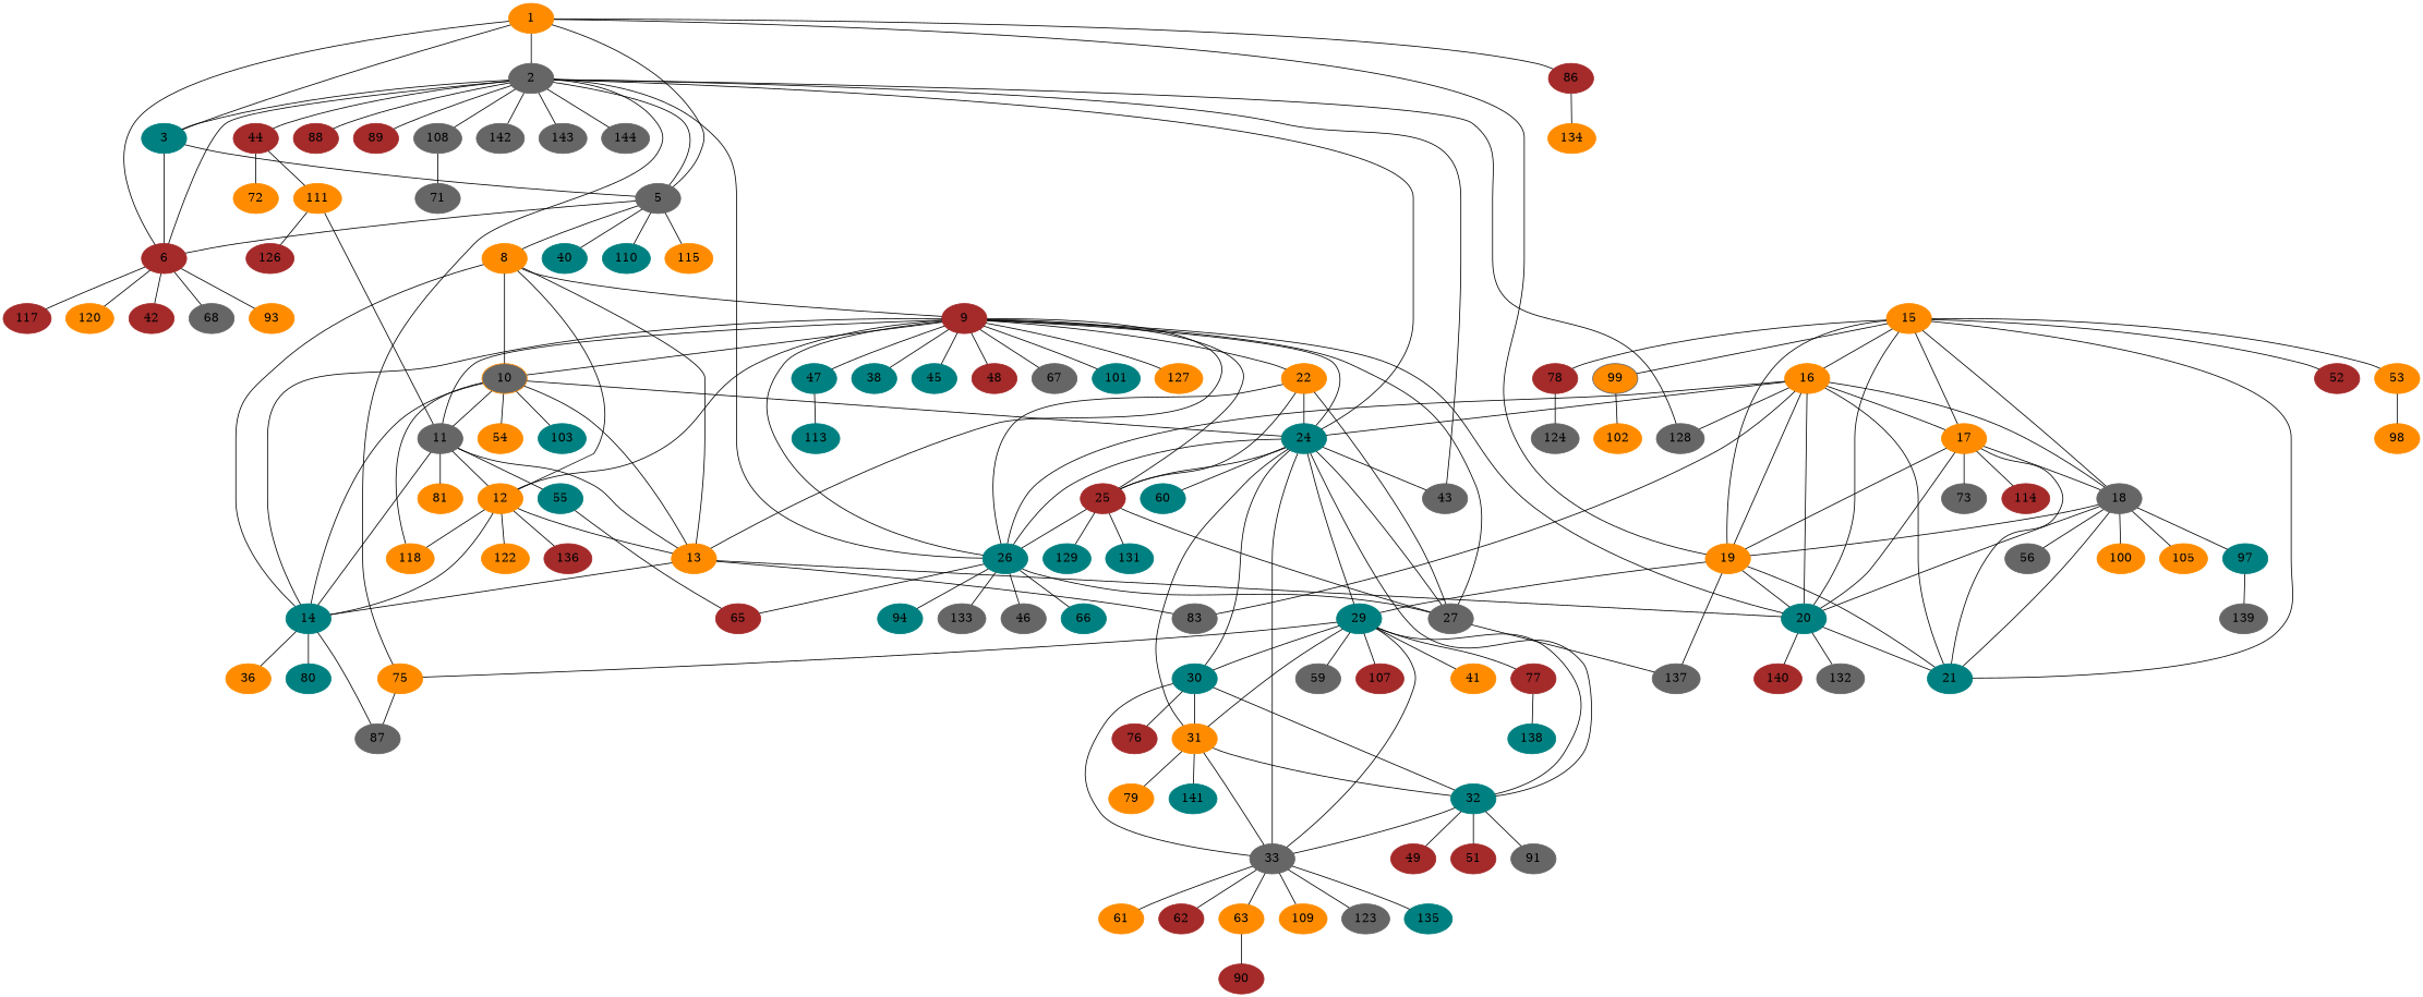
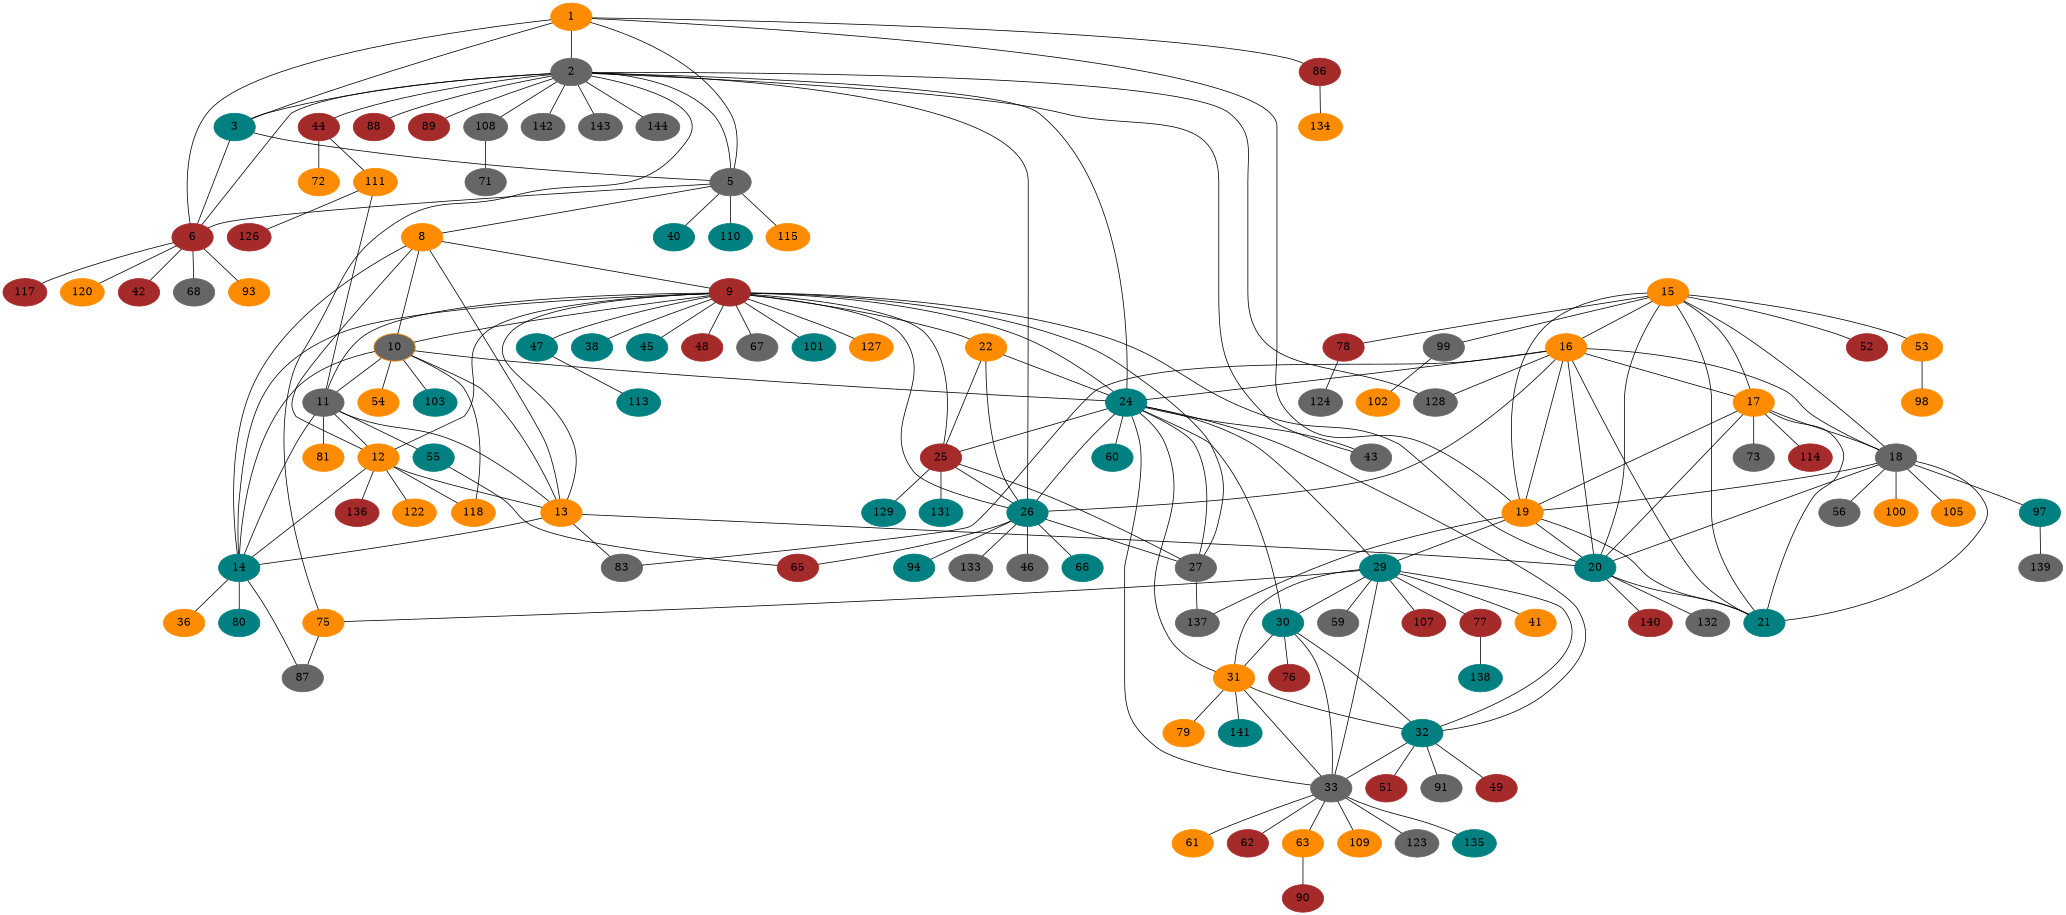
  graph {
    node [color=darkorange style=filled]
    1 [super="+4"]
    2 [color=gray40 super="+7"]
    3 [color=teal super="+84"]
    5 [color=gray40 super="+74"]
    6 [color=brown super="+82"]
    19
    86 [color=brown]
    24 [color=teal super="+34"]
    26 [color=teal super="+28"]
    43 [color=gray40]
    44 [color=brown super="+121"]
    75
    88 [color=brown]
    89 [color=brown]
    108 [color=gray40]
    128 [color=gray40]
    142 [color=gray40]
    143 [color=gray40]
    144 [color=gray40]
    8 [super="+69"]
    40 [color=teal]
    110 [color=teal]
    115
    42 [color=brown]
    68 [color=gray40]
    93
    117 [color=brown]
    120
    20 [color=teal super="+37"]
    21 [color=teal super="+125"]
    29 [color=teal super="+39"]
    137 [color=gray40]
    134
    25 [color=brown super="+70"]
    27 [color=gray40 super="+96"]
    30 [color=teal super="+119"]
    31 [super="+95"]
    32 [color=teal super="+85"]
    33 [color=gray40 super="+35"]
    60 [color=teal]
    46 [color=gray40]
    65 [color=brown]
    66 [color=teal]
    94 [color=teal]
    133 [color=gray40]
    72
    111
    71 [color=gray40]
    87 [color=gray40]
    9 [color=brown super="+23"]
    10 [fillcolor=gray40 super="+130"]
    12 [super="+64"]
    13 [super="+57"]
    14 [color=teal super="+116"]
    11 [color=gray40 super="+58"]
    22
    38 [color=teal]
    45 [color=teal]
    47 [color=teal]
    48 [color=brown]
    67 [color=gray40]
    101 [color=teal]
    127
    54
    103 [color=teal]
    118
    55 [color=teal]
    81
    122
    136 [color=brown]
    83 [color=gray40]
    36 [super="+106"]
    80 [color=teal]
    132 [color=gray40]
    140 [color=brown]
    129 [color=teal]
    131 [color=teal]
    113 [color=teal]
    15 [super="+50"]
    16 [super="+92"]
    17 [super="+104"]
    18 [color=gray40 super="+145"]
    52 [color=brown]
    53
    78 [color=brown]
-   99 [color=gray40 fillcolor=darkorange]
+   99 [color=gray40]
    73 [color=gray40]
    114 [color=brown]
    56 [color=gray40]
    97 [color=teal]
    100
    105
    98
    124 [color=gray40]
    102
    139 [color=gray40]
    41
    59 [color=gray40]
    77 [color=brown]
    107 [color=brown super="+112"]
    76 [color=brown]
    79
    141 [color=teal]
    49 [color=brown]
    51 [color=brown]
    91 [color=gray40]
    61
    62 [color=brown]
    63
    109
    123 [color=gray40]
    135 [color=teal]
    138 [color=teal]
    90 [color=brown]
    126 [color=brown]
    1 -- 2 [weight=4]
    1 -- 3 [weight=2]
    1 -- 5 [weight=2]
    1 -- 6 [weight=2]
    1 -- 19
    1 -- 86
    2 -- 3 [weight=2]
    2 -- 5 [weight=2]
    2 -- 6 [weight=2]
    2 -- 24
    2 -- 26
    2 -- 43
    2 -- 44
    2 -- 75
    2 -- 88
    2 -- 89
    2 -- 108
    2 -- 128
    2 -- 142
    2 -- 143
    2 -- 144
    3 -- 5
    3 -- 6
    5 -- 6
    5 -- 8
    5 -- 40
    5 -- 110
    5 -- 115
    6 -- 42
    6 -- 68
    6 -- 93
    6 -- 117
    6 -- 120
    19 -- 20
    19 -- 21
    19 -- 29 [weight=2]
    19 -- 137
    86 -- 134
    24 -- 26 [weight=2]
    24 -- 43
    24 -- 29
    24 -- 25
    24 -- 27
    24 -- 30
    24 -- 31
    24 -- 32
    24 -- 33 [weight=2]
    24 -- 60
    26 -- 27 [weight=2]
    26 -- 46
    26 -- 65
    26 -- 66
    26 -- 94
    26 -- 133
    44 -- 72
    44 -- 111
    75 -- 87
    108 -- 71
    8 -- 9
    8 -- 10
    8 -- 12
    8 -- 13
    8 -- 14
    20 -- 21
    20 -- 132
    20 -- 140
    29 -- 75
    29 -- 30
    29 -- 31
    29 -- 32
    29 -- 33 [weight=2]
    29 -- 41
    29 -- 59
    29 -- 77
    29 -- 107
    25 -- 26 [weight=2]
    25 -- 27
    25 -- 129
    25 -- 131
    27 -- 137
    30 -- 31
    30 -- 32
    30 -- 33 [weight=2]
    30 -- 76
    31 -- 32
    31 -- 33 [weight=2]
    31 -- 79
    31 -- 141
    32 -- 33 [weight=2]
    32 -- 49
    32 -- 51
    32 -- 91
    33 -- 61
    33 -- 62
    33 -- 63
    33 -- 109
    33 -- 123
    33 -- 135
    111 -- 11
    111 -- 126
    9 -- 24
    9 -- 26 [weight=2]
    9 -- 20
    9 -- 25
    9 -- 27
    9 -- 10
    9 -- 12
    9 -- 13
    9 -- 14
    9 -- 11
    9 -- 22
    9 -- 38
    9 -- 45
    9 -- 47
    9 -- 48
    9 -- 67
    9 -- 101
    9 -- 127
    10 -- 24
    10 -- 13
    10 -- 14
    10 -- 11
    10 -- 54
    10 -- 103
    10 -- 118
    12 -- 13
    12 -- 14
    12 -- 118
    12 -- 122
    12 -- 136
    13 -- 20
    13 -- 14
    13 -- 83
    14 -- 87
    14 -- 36
    14 -- 80
    11 -- 12
    11 -- 13
    11 -- 14
    11 -- 55
    11 -- 81
    22 -- 24
    22 -- 26 [weight=2]
    22 -- 25
-   22 -- 27
    47 -- 113
    55 -- 65
    15 -- 19
    15 -- 20
    15 -- 21
    15 -- 16
    15 -- 17
    15 -- 18
    15 -- 52
    15 -- 53
    15 -- 78
    15 -- 99
    16 -- 19
    16 -- 24
    16 -- 26
    16 -- 128
    16 -- 20
    16 -- 21
    16 -- 83
    16 -- 17
    16 -- 18
    17 -- 19
    17 -- 20
    17 -- 21
    17 -- 18
    17 -- 73
    17 -- 114
    18 -- 19
    18 -- 20
    18 -- 21
    18 -- 56
    18 -- 97
    18 -- 100
    18 -- 105
    53 -- 98
    78 -- 124
    99 -- 102
    97 -- 139
    77 -- 138
    63 -- 90
  }
